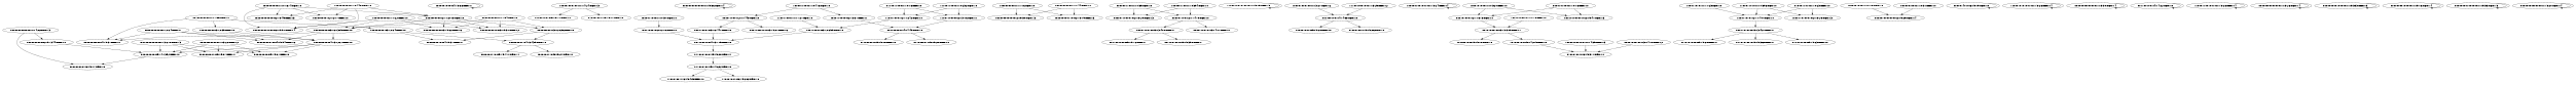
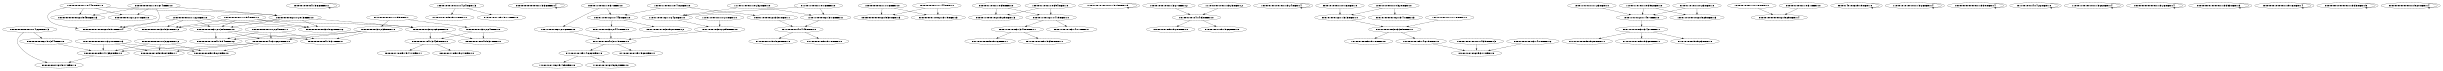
  digraph {
    "0000000000_5-14:1352-LEN:10"
    "0000000001_6-15:17-LEN:10"
    "0000000000_6-15:1344-LEN:10"
    n4 [label="00000010000_4-15:66-LEN:11"]
    "1000010001001_1-14:24-LEN:13"
    "0100010010_5-15:17-LEN:10"
    "0100010011_5-15:17-LEN:10"
    "00000000000000_1-15:36-LEN:14"
    "0001100010_3-12:447-LEN:10"
    "0011000100_4-13:715-LEN:10"
    "0110001001_5-14:682-LEN:10"
    "01100010001_5-15:28-LEN:11"
    "1100010011_6-15:405-LEN:10"
    "1100010010_6-15:282-LEN:10"
    "0000000000_3-12:1305-LEN:10"
    "000000000100_4-15:54-LEN:12"
    "00000000000_4-15:37-LEN:11"
    "0000000000_4-13:1261-LEN:10"
    "00000000010_5-15:87-LEN:11"
    "0000000000_5-15:61-LEN:10"
    "1000000000_1-11:16-LEN:10"
    "0000000000000_2-15:30-LEN:13"
    "0000000001100_2-15:19-LEN:13"
    "1000000000_1-10:440-LEN:10"
    "0000000001_2-12:17-LEN:10"
    "0000000000000_2-15:45-LEN:13"
    "0000000000_2-11:2013-LEN:10"
    "00000000010000_2-15:91-LEN:14"
    "0000000001_3-12:696-LEN:10"
    "000000000000_3-15:62-LEN:12"
    "000000000100_3-15:31-LEN:12"
    "00000000100_4-15:37-LEN:11"
    "0000000011_4-13:435-LEN:10"
    "0000001100_1-10:35-LEN:10"
    "0000011000010_2-15:29-LEN:13"
    "0000011001_2-11:419-LEN:10"
    "00001100100_3-13:408-LEN:11"
    "00001100101_3-14:17-LEN:11"
    "00110010000_5-15:16-LEN:11"
    "00110010010_5-15:390-LEN:11"
    "000000000000_1-13:22-LEN:12"
    "00000000000_1-12:24-LEN:11"
    "110001001010010_1-15:19-LEN:15"
    "1001100010_2-12:16-LEN:10"
    "100001000100_1-13:27-LEN:12"
    "0010001001_4-14:53-LEN:10"
    "0100010010_5-15:28-LEN:10"
    "0100010011_5-15:26-LEN:10"
    "10000010010010_1-15:24-LEN:14"
    "1000101000_1-10:320-LEN:10"
    "0001010001_2-11:313-LEN:10"
    "0001010000010_2-15:41-LEN:13"
    "00101000100_3-13:309-LEN:11"
    "1010001000_5-15:18-LEN:10"
    "1010001001_5-14:279-LEN:10"
    "0110011000_1-10:16-LEN:10"
    "11001100000_2-13:16-LEN:11"
    "1100110001_2-11:242-LEN:10"
    "0011000001_4-14:45-LEN:10"
    "1001100010_3-12:255-LEN:10"
    "0110000010_5-15:18-LEN:10"
    "0110000011_5-15:28-LEN:10"
    "1000110101_2-11:407-LEN:10"
    "00011010100_3-13:421-LEN:11"
    "01101010000_5-15:28-LEN:11"
    "01101010010_5-15:368-LEN:11"
    "0110101000_5-15:23-LEN:10"
    "1000011000_1-10:416-LEN:10"
    "00001100000_2-13:31-LEN:11"
    "0000110001_2-11:443-LEN:10"
    "000110001010_3-15:21-LEN:12"
    "1000010001001_1-14:35-LEN:13"
    "0100010010_6-15:311-LEN:10"
    "1000001000_1-10:18-LEN:10"
    "00000100000000_2-15:25-LEN:14"
    "00000001100_5-15:411-LEN:11"
    "0000000110_5-15:27-LEN:10"
    "0000000000000_1-14:22-LEN:13"
    "0000011000_1-10:37-LEN:10"
    "1110011000_1-10:232-LEN:10"
    "0000000000_1-11:44-LEN:10"
    "1001000000000_1-13:210-LEN:13"
    n83 [label="0000014010_6-15:19-LEN:10"]
    "0000001000_1-10:31-LEN:10"
    "11000101010010_1-15:26-LEN:14"
    "00000000000000_1-15:30-LEN:14"
    "1000000001_3-12:24-LEN:10"
    "0011001001_4-14:22-LEN:10"
    "11000110010010_1-15:26-LEN:14"
    "1000000000_1-11:22-LEN:10"
    "00000000000000_1-15:26-LEN:14"
    "000000000100000_1-15:353-LEN:15"
    "111001000100_1-13:25-LEN:12"
    "00000000100000_1-15:16-LEN:14"
    "000000001000000_1-15:33-LEN:15"
    "1000000000_3-12:39-LEN:10"
    "00000000000000_1-15:20-LEN:14"
    "0100011010_1-10:23-LEN:10"
    "1000110100010_2-15:25-LEN:13"
    "1100110001_1-11:21-LEN:10"
    "00100000000_1-11:55-LEN:11"
    "1001010001_1-11:18-LEN:10"
    "0000000000_1-11:54-LEN:10"
    "1000110101_1-11:23-LEN:10"
    "1100011010_1-10:396-LEN:10"
    "0000101000_1-10:16-LEN:10"
    "1000001100_1-10:394-LEN:10"
    "0000000000_1-10:1674-LEN:10"
    "000010001001_3-14:18-LEN:12"
    "0000000000_5-14:1352-LEN:10" -> "0000000001_6-15:17-LEN:10"
    "0000000000_6-15:1344-LEN:10" -> "0000000000_5-14:1352-LEN:10"
    n4 -> n4
    "1000010001001_1-14:24-LEN:13" -> "0100010010_5-15:17-LEN:10"
    "1000010001001_1-14:24-LEN:13" -> "0100010011_5-15:17-LEN:10"
    "00000000000000_1-15:36-LEN:14" -> "00000000000000_1-15:36-LEN:14"
    "0001100010_3-12:447-LEN:10" -> "0011000100_4-13:715-LEN:10"
-   "01100010001_5-15:28-LEN:11" -> "0110001001_5-14:682-LEN:10"
+   "0011000100_4-13:715-LEN:10" -> "0110001001_5-14:682-LEN:10"
    "0011000100_4-13:715-LEN:10" -> "01100010001_5-15:28-LEN:11"
    "0110001001_5-14:682-LEN:10" -> "1100010011_6-15:405-LEN:10"
    "0110001001_5-14:682-LEN:10" -> "1100010010_6-15:282-LEN:10"
    "0000000000_3-12:1305-LEN:10" -> "000000000100_4-15:54-LEN:12"
    "0000000000_3-12:1305-LEN:10" -> "00000000000_4-15:37-LEN:11"
    "0000000000_3-12:1305-LEN:10" -> "0000000000_4-13:1261-LEN:10"
    "0000000000_4-13:1261-LEN:10" -> "0000000000_5-14:1352-LEN:10"
    "0000000000_4-13:1261-LEN:10" -> "00000000010_5-15:87-LEN:11"
    "0000000000_4-13:1261-LEN:10" -> "0000000000_5-15:61-LEN:10"
    "1000000000_1-11:16-LEN:10" -> "0000000000000_2-15:30-LEN:13"
    "1000000000_1-11:16-LEN:10" -> "0000000001100_2-15:19-LEN:13"
    "1000000000_1-10:440-LEN:10" -> "0000000001_2-12:17-LEN:10"
    "1000000000_1-10:440-LEN:10" -> "0000000000000_2-15:45-LEN:13"
    "1000000000_1-10:440-LEN:10" -> "0000000000_2-11:2013-LEN:10"
    "1000000000_1-10:440-LEN:10" -> "00000000010000_2-15:91-LEN:14"
    "0000000000_2-11:2013-LEN:10" -> "0000000000_3-12:1305-LEN:10"
    "0000000000_2-11:2013-LEN:10" -> "0000000001_3-12:696-LEN:10"
    "0000000000_2-11:2013-LEN:10" -> "000000000000_3-15:62-LEN:12"
    "0000000000_2-11:2013-LEN:10" -> "000000000100_3-15:31-LEN:12"
    "0000000001_3-12:696-LEN:10" -> "00000000100_4-15:37-LEN:11"
    "0000000001_3-12:696-LEN:10" -> "0000000011_4-13:435-LEN:10"
    "0000000011_4-13:435-LEN:10" -> "00000001100_5-15:411-LEN:11"
    "0000000011_4-13:435-LEN:10" -> "0000000110_5-15:27-LEN:10"
    "0000001100_1-10:35-LEN:10" -> "0000011000010_2-15:29-LEN:13"
    "0000001100_1-10:35-LEN:10" -> "0000011001_2-11:419-LEN:10"
    "0000011001_2-11:419-LEN:10" -> "00001100100_3-13:408-LEN:11"
    "0000011001_2-11:419-LEN:10" -> "00001100101_3-14:17-LEN:11"
    "00001100100_3-13:408-LEN:11" -> "00110010000_5-15:16-LEN:11"
    "00001100100_3-13:408-LEN:11" -> "00110010010_5-15:390-LEN:11"
    "000000000000_1-13:22-LEN:12" -> "0000000000_5-14:1352-LEN:10"
    "000000000000_1-13:22-LEN:12" -> "00000000010_5-15:87-LEN:11"
    "000000000000_1-13:22-LEN:12" -> "0000000000_5-15:61-LEN:10"
    "00000000000_1-12:24-LEN:11" -> "000000000100_4-15:54-LEN:12"
    "00000000000_1-12:24-LEN:11" -> "00000000000_4-15:37-LEN:11"
    "00000000000_1-12:24-LEN:11" -> "0000000000_4-13:1261-LEN:10"
    "110001001010010_1-15:19-LEN:15" -> "110001001010010_1-15:19-LEN:15"
    "1001100010_2-12:16-LEN:10" -> "0011000100_4-13:715-LEN:10"
    "100001000100_1-13:27-LEN:12" -> "0010001001_4-14:53-LEN:10"
    "0010001001_4-14:53-LEN:10" -> "0100010010_5-15:28-LEN:10"
    "0010001001_4-14:53-LEN:10" -> "0100010011_5-15:26-LEN:10"
    "10000010010010_1-15:24-LEN:14" -> "10000010010010_1-15:24-LEN:14"
    "1000101000_1-10:320-LEN:10" -> "0001010001_2-11:313-LEN:10"
    "1000101000_1-10:320-LEN:10" -> "0001010000010_2-15:41-LEN:13"
    "0001010001_2-11:313-LEN:10" -> "00101000100_3-13:309-LEN:11"
    "00101000100_3-13:309-LEN:11" -> "1010001000_5-15:18-LEN:10"
    "00101000100_3-13:309-LEN:11" -> "1010001001_5-14:279-LEN:10"
    "1010001001_5-14:279-LEN:10" -> "0100010010_6-15:311-LEN:10"
    "0110011000_1-10:16-LEN:10" -> "11001100000_2-13:16-LEN:11"
    "0110011000_1-10:16-LEN:10" -> "1100110001_2-11:242-LEN:10"
    "11001100000_2-13:16-LEN:11" -> "0011000001_4-14:45-LEN:10"
    "1100110001_2-11:242-LEN:10" -> "1001100010_3-12:255-LEN:10"
    "0011000001_4-14:45-LEN:10" -> "0110000010_5-15:18-LEN:10"
    "0011000001_4-14:45-LEN:10" -> "0110000011_5-15:28-LEN:10"
    "1001100010_3-12:255-LEN:10" -> "0011000100_4-13:715-LEN:10"
    "1000110101_2-11:407-LEN:10" -> "00011010100_3-13:421-LEN:11"
    "00011010100_3-13:421-LEN:11" -> "01101010000_5-15:28-LEN:11"
    "00011010100_3-13:421-LEN:11" -> "01101010010_5-15:368-LEN:11"
    "00011010100_3-13:421-LEN:11" -> "0110101000_5-15:23-LEN:10"
    "1000011000_1-10:416-LEN:10" -> "00001100000_2-13:31-LEN:11"
    "1000011000_1-10:416-LEN:10" -> "0000110001_2-11:443-LEN:10"
    "00001100000_2-13:31-LEN:11" -> "0011000001_4-14:45-LEN:10"
    "0000110001_2-11:443-LEN:10" -> "0001100010_3-12:447-LEN:10"
    "0000110001_2-11:443-LEN:10" -> "000110001010_3-15:21-LEN:12"
    "1000010001001_1-14:35-LEN:13" -> "0100010010_6-15:311-LEN:10"
    "1000001000_1-10:18-LEN:10" -> "00000100000000_2-15:25-LEN:14"
    "0000000000000_1-14:22-LEN:13" -> "0000000001_6-15:17-LEN:10"
    "0000000000000_1-14:22-LEN:13" -> "0000000000_6-15:1344-LEN:10"
    "0000011000_1-10:37-LEN:10" -> "1001100010_2-12:16-LEN:10"
+   "0000011000_1-10:37-LEN:10" -> "0000110001_2-11:443-LEN:10"
    "1110011000_1-10:232-LEN:10" -> "11001100000_2-13:16-LEN:11"
    "1110011000_1-10:232-LEN:10" -> "1100110001_2-11:242-LEN:10"
    "0000000000_1-11:44-LEN:10" -> "0000000000000_2-15:30-LEN:13"
    "0000000000_1-11:44-LEN:10" -> "0000000001100_2-15:19-LEN:13"
    "1001000000000_1-13:210-LEN:13" -> "0000000000_5-14:1352-LEN:10"
    "1001000000000_1-13:210-LEN:13" -> "00000000010_5-15:87-LEN:11"
    "1001000000000_1-13:210-LEN:13" -> "0000000000_5-15:61-LEN:10"
    n83 -> n83
    "0000001000_1-10:31-LEN:10" -> "00000100000000_2-15:25-LEN:14"
    "11000101010010_1-15:26-LEN:14" -> "11000101010010_1-15:26-LEN:14"
    "00000000000000_1-15:30-LEN:14" -> "00000000000000_1-15:30-LEN:14"
    "1000000001_3-12:24-LEN:10" -> "00000000100_4-15:37-LEN:11"
    "1000000001_3-12:24-LEN:10" -> "0000000011_4-13:435-LEN:10"
    "0011001001_4-14:22-LEN:10" -> "0011001001_4-14:22-LEN:10"
    "11000110010010_1-15:26-LEN:14" -> "11000110010010_1-15:26-LEN:14"
    "1000000000_1-11:22-LEN:10" -> "0000000000_3-12:1305-LEN:10"
    "1000000000_1-11:22-LEN:10" -> "00000000010000_2-15:91-LEN:14"
    "1000000000_1-11:22-LEN:10" -> "000000000000_3-15:62-LEN:12"
    "1000000000_1-11:22-LEN:10" -> "000000000100_3-15:31-LEN:12"
    "00000000000000_1-15:26-LEN:14" -> "00000000000000_1-15:26-LEN:14"
    "000000000100000_1-15:353-LEN:15" -> "000000000100000_1-15:353-LEN:15"
    "111001000100_1-13:25-LEN:12" -> "0010001001_4-14:53-LEN:10"
    "00000000100000_1-15:16-LEN:14" -> "00000000100000_1-15:16-LEN:14"
    "000000001000000_1-15:33-LEN:15" -> "000000001000000_1-15:33-LEN:15"
    "1000000000_3-12:39-LEN:10" -> "000000000100_4-15:54-LEN:12"
-   "00100000000_1-11:55-LEN:11" -> "00000000000_4-15:37-LEN:11"
+   "1000000000_3-12:39-LEN:10" -> "00000000000_4-15:37-LEN:11"
    "1000000000_3-12:39-LEN:10" -> "0000000000_4-13:1261-LEN:10"
    "00000000000000_1-15:20-LEN:14" -> "00000000000000_1-15:20-LEN:14"
    "0100011010_1-10:23-LEN:10" -> "1000110101_2-11:407-LEN:10"
    "0100011010_1-10:23-LEN:10" -> "1000110100010_2-15:25-LEN:13"
    "1100110001_1-11:21-LEN:10" -> "1001100010_3-12:255-LEN:10"
    "00100000000_1-11:55-LEN:11" -> "1000000001_3-12:24-LEN:10"
    "00100000000_1-11:55-LEN:11" -> "1000000000_3-12:39-LEN:10"
    "1001010001_1-11:18-LEN:10" -> "00101000100_3-13:309-LEN:11"
    "0000000000_1-11:54-LEN:10" -> "0000000000_3-12:1305-LEN:10"
    "0000000000_1-11:54-LEN:10" -> "0000000001_3-12:696-LEN:10"
    "0000000000_1-11:54-LEN:10" -> "000000000000_3-15:62-LEN:12"
    "0000000000_1-11:54-LEN:10" -> "000000000100_3-15:31-LEN:12"
    "1000110101_1-11:23-LEN:10" -> "1000110101_2-11:407-LEN:10"
    "1100011010_1-10:396-LEN:10" -> "1000110101_2-11:407-LEN:10"
    "1100011010_1-10:396-LEN:10" -> "1000110100010_2-15:25-LEN:13"
    "0000101000_1-10:16-LEN:10" -> "0001010001_2-11:313-LEN:10"
-   "0000101000_1-10:16-LEN:10" -> "0001010000010_2-15:41-LEN:13"
    "1000001100_1-10:394-LEN:10" -> "0000011000010_2-15:29-LEN:13"
    "1000001100_1-10:394-LEN:10" -> "0000011001_2-11:419-LEN:10"
    "0000000000_1-10:1674-LEN:10" -> "0000000001_2-12:17-LEN:10"
    "0000000000_1-10:1674-LEN:10" -> "0000000000000_2-15:45-LEN:13"
    "0000000000_1-10:1674-LEN:10" -> "0000000000_2-11:2013-LEN:10"
    "0000000000_1-10:1674-LEN:10" -> "00000000010000_2-15:91-LEN:14"
    "000010001001_3-14:18-LEN:12" -> "0100010010_6-15:311-LEN:10"
  }
